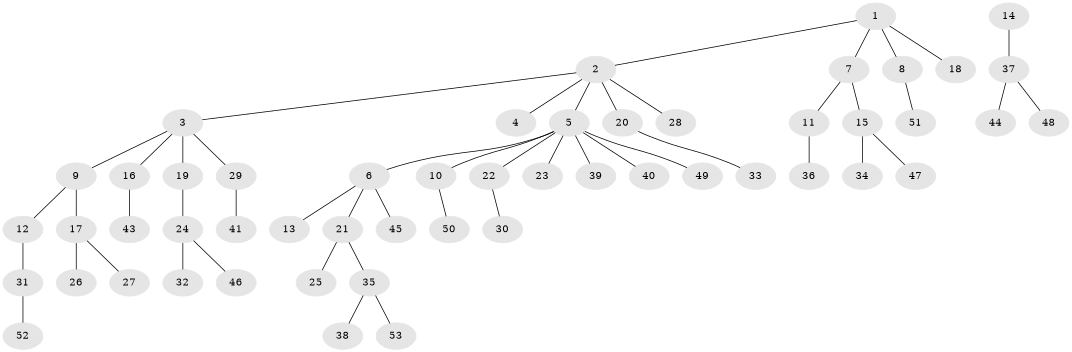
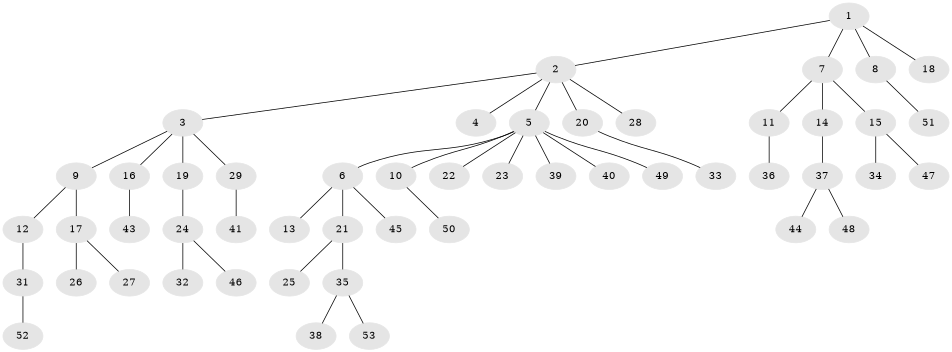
  graph {
    node [color=gray90 style=filled]
    1
    2
    7
    8
    18
    3
    4
    5
    20
    28
    11
    14
    15
    51
    9
    16
    19
    29
    6
    10
    22
    23
    39
    40
    49
    33
    12
    17
    43
    24
    41
    13
    21
    45
    50
-   30
    25
    35
    36
    37
    34
    47
    31
    26
    27
    52
    44
    48
    32
    46
    38
    53
    1 -- 2
    1 -- 7
    1 -- 8
    1 -- 18
    2 -- 3
    2 -- 4
    2 -- 5
    2 -- 20
    2 -- 28
    7 -- 11
+   7 -- 14
    7 -- 15
    8 -- 51
    3 -- 9
    3 -- 16
    3 -- 19
    3 -- 29
    5 -- 6
    5 -- 10
    5 -- 22
    5 -- 23
    5 -- 39
    5 -- 40
    5 -- 49
    20 -- 33
    11 -- 36
    14 -- 37
    15 -- 34
    15 -- 47
    9 -- 12
    9 -- 17
    16 -- 43
    19 -- 24
    29 -- 41
    6 -- 13
    6 -- 21
    6 -- 45
    10 -- 50
-   22 -- 30
    12 -- 31
    17 -- 26
    17 -- 27
    24 -- 32
    24 -- 46
    21 -- 25
    21 -- 35
    35 -- 38
    35 -- 53
    37 -- 44
    37 -- 48
    31 -- 52
  }
